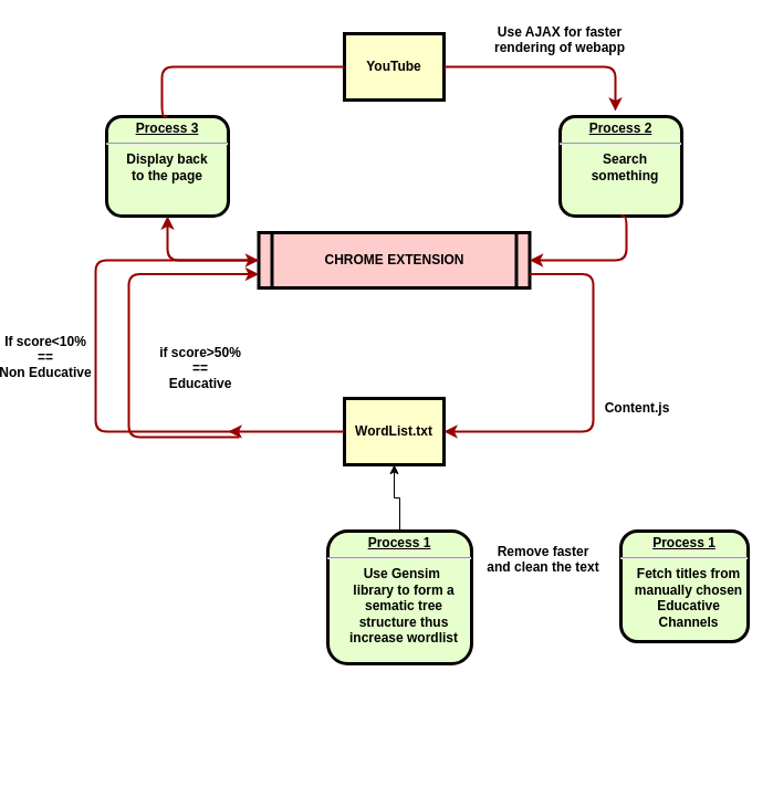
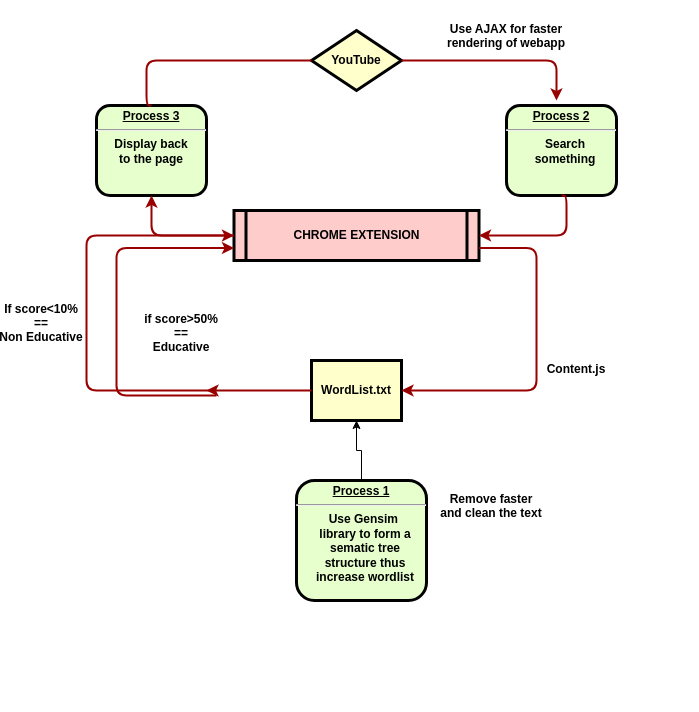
  <mxCell id="0" />
  <mxCell id="1" parent="0" />
  <mxCell id="2" value="&lt;p style=&quot;margin: 0px ; margin-top: 4px ; text-align: center ; text-decoration: underline&quot;&gt;&lt;strong&gt;Process 2&lt;br&gt;&lt;/strong&gt;&lt;/p&gt;&lt;hr&gt;&lt;p style=&quot;margin: 0px ; margin-left: 8px&quot;&gt;Search &lt;br&gt;&lt;/p&gt;&lt;p style=&quot;margin: 0px ; margin-left: 8px&quot;&gt;something&lt;br&gt;&lt;/p&gt;" style="verticalAlign=middle;align=center;overflow=fill;fontSize=12;fontFamily=Helvetica;html=1;rounded=1;fontStyle=1;strokeWidth=3;fillColor=#E6FFCC" vertex="1" parent="1"><mxGeometry x="500" y="105" width="110" height="90" as="geometry" /></mxCell>
- <mxCell id="3" value="YouTube" style="whiteSpace=wrap;align=center;verticalAlign=middle;fontStyle=1;strokeWidth=3;fillColor=#FFFFCC" vertex="1" parent="1"><mxGeometry x="305" y="30" width="90" height="60" as="geometry" /></mxCell>
+ <mxCell id="3" value="YouTube" style="rhombus;whiteSpace=wrap;align=center;verticalAlign=middle;fontStyle=1;strokeWidth=3;fillColor=#FFFFCC;" vertex="1" parent="1"><mxGeometry x="305" y="30" width="90" height="60" as="geometry" /></mxCell>
  <mxCell id="4" value="CHROME EXTENSION" style="shape=process;whiteSpace=wrap;align=center;verticalAlign=middle;size=0.048;fontStyle=1;strokeWidth=3;fillColor=#FFCCCC" vertex="1" parent="1"><mxGeometry x="227.5" y="210" width="245" height="50" as="geometry" /></mxCell>
  <mxCell id="5" value="&lt;p style=&quot;margin: 0px ; margin-top: 4px ; text-align: center ; text-decoration: underline&quot;&gt;&lt;strong&gt;Process 3&lt;br&gt;&lt;/strong&gt;&lt;/p&gt;&lt;hr&gt;&lt;div&gt;Display back &lt;br&gt;&lt;/div&gt;&lt;div&gt;to the page&lt;br&gt;&lt;/div&gt;" style="verticalAlign=middle;align=center;overflow=fill;fontSize=12;fontFamily=Helvetica;html=1;rounded=1;fontStyle=1;strokeWidth=3;fillColor=#E6FFCC" vertex="1" parent="1"><mxGeometry x="90" y="105" width="110" height="90" as="geometry" /></mxCell>
  <mxCell id="6" value="WordList.txt" style="whiteSpace=wrap;align=center;verticalAlign=middle;fontStyle=1;strokeWidth=3;fillColor=#FFFFCC" vertex="1" parent="1"><mxGeometry x="305" y="360" width="90" height="60" as="geometry" /></mxCell>
  <mxCell id="7" value="" style="edgeStyle=elbowEdgeStyle;elbow=horizontal;strokeColor=#990000;strokeWidth=2;entryX=1;entryY=0.5;entryDx=0;entryDy=0;exitX=1;exitY=0.75;exitDx=0;exitDy=0;" edge="1" parent="1" source="4" target="6"><mxGeometry width="100" height="100" relative="1" as="geometry"><mxPoint x="480" y="275" as="sourcePoint" /><mxPoint x="430" y="445" as="targetPoint" /><Array as="points"><mxPoint x="530" y="315" /><mxPoint x="490" y="275" /><mxPoint x="520" y="355" /><mxPoint x="430" y="445" /><mxPoint x="510" y="345" /><mxPoint x="450" y="445" /><mxPoint x="500" y="385" /><mxPoint x="480" y="365" /></Array></mxGeometry></mxCell>
  <mxCell id="8" value="Content.js" style="text;spacingTop=-5;align=center;fontStyle=1" vertex="1" parent="1"><mxGeometry x="555" y="360" width="30" height="20" as="geometry" /></mxCell>
  <mxCell id="9" value="" style="edgeStyle=elbowEdgeStyle;elbow=horizontal;strokeColor=#990000;strokeWidth=2;exitX=0.5;exitY=1;exitDx=0;exitDy=0;entryX=1;entryY=0.5;entryDx=0;entryDy=0;" edge="1" parent="1" source="2" target="4"><mxGeometry width="100" height="100" relative="1" as="geometry"><mxPoint x="535" y="210" as="sourcePoint" /><mxPoint x="480" y="260" as="targetPoint" /><Array as="points"><mxPoint x="560" y="220" /><mxPoint x="545" y="210" /><mxPoint x="575" y="290" /><mxPoint x="485" y="380" /><mxPoint x="565" y="280" /><mxPoint x="505" y="380" /><mxPoint x="555" y="320" /><mxPoint x="535" y="300" /></Array></mxGeometry></mxCell>
  <mxCell id="10" value="" style="edgeStyle=elbowEdgeStyle;elbow=horizontal;strokeColor=#990000;strokeWidth=2;exitX=0.5;exitY=0;exitDx=0;exitDy=0;entryX=0;entryY=0.5;entryDx=0;entryDy=0;endArrow=none;" edge="1" parent="1" source="5" target="3"><mxGeometry width="100" height="100" relative="1" as="geometry"><mxPoint x="185" y="10" as="sourcePoint" /><mxPoint x="300" y="70" as="targetPoint" /><Array as="points"><mxPoint x="140" y="80" /><mxPoint x="175" y="25" /><mxPoint x="205" y="105" /><mxPoint x="115" y="195" /><mxPoint x="195" y="95" /><mxPoint x="135" y="195" /><mxPoint x="185" y="135" /><mxPoint x="165" y="115" /></Array></mxGeometry></mxCell>
  <mxCell id="11" value="" style="edgeStyle=elbowEdgeStyle;elbow=horizontal;strokeColor=#990000;strokeWidth=2;exitX=0;exitY=0.5;exitDx=0;exitDy=0;entryX=0.5;entryY=1;entryDx=0;entryDy=0;" edge="1" parent="1" source="4" target="5"><mxGeometry width="100" height="100" relative="1" as="geometry"><mxPoint x="155" y="200" as="sourcePoint" /><mxPoint x="80" y="265" as="targetPoint" /><Array as="points"><mxPoint x="145" y="230" /><mxPoint x="145" y="215" /><mxPoint x="175" y="295" /><mxPoint x="85" y="385" /><mxPoint x="165" y="285" /><mxPoint x="105" y="385" /><mxPoint x="155" y="325" /><mxPoint x="135" y="305" /></Array></mxGeometry></mxCell>
  <mxCell id="12" value="" style="edgeStyle=elbowEdgeStyle;elbow=horizontal;strokeColor=#990000;strokeWidth=2;exitX=1;exitY=0.5;exitDx=0;exitDy=0;" edge="1" parent="1" source="3"><mxGeometry width="100" height="100" relative="1" as="geometry"><mxPoint x="484" y="50" as="sourcePoint" /><mxPoint x="550" y="100" as="targetPoint" /><Array as="points"><mxPoint x="550" y="70" /><mxPoint x="474" y="65" /><mxPoint x="504" y="145" /><mxPoint x="414" y="235" /><mxPoint x="494" y="135" /><mxPoint x="434" y="235" /><mxPoint x="484" y="175" /><mxPoint x="464" y="155" /></Array></mxGeometry></mxCell>
  <mxCell id="13" value="" style="edgeStyle=elbowEdgeStyle;elbow=horizontal;strokeColor=#990000;strokeWidth=2;exitX=0;exitY=0.5;exitDx=0;exitDy=0;" edge="1" parent="1" source="6"><mxGeometry width="100" height="100" relative="1" as="geometry"><mxPoint x="269" y="380" as="sourcePoint" /><mxPoint x="200" y="390" as="targetPoint" /><Array as="points"><mxPoint x="216" y="440" /><mxPoint x="126" y="530" /><mxPoint x="206" y="430" /><mxPoint x="146" y="530" /><mxPoint x="196" y="470" /><mxPoint x="176" y="450" /></Array></mxGeometry></mxCell>
  <mxCell id="14" value="" style="edgeStyle=elbowEdgeStyle;elbow=horizontal;strokeColor=#990000;strokeWidth=2;entryX=0;entryY=0.75;entryDx=0;entryDy=0;" edge="1" parent="1" target="4"><mxGeometry width="100" height="100" relative="1" as="geometry"><mxPoint x="210" y="395" as="sourcePoint" /><mxPoint x="105" y="345" as="targetPoint" /><Array as="points"><mxPoint x="110" y="340" /><mxPoint x="148.5" y="325" /><mxPoint x="178.5" y="405" /><mxPoint x="88.5" y="495" /><mxPoint x="168.5" y="395" /><mxPoint x="108.5" y="495" /><mxPoint x="158.5" y="435" /><mxPoint x="138.5" y="415" /></Array></mxGeometry></mxCell>
  <mxCell id="15" value="" style="edgeStyle=elbowEdgeStyle;elbow=horizontal;strokeColor=#990000;strokeWidth=2;entryX=0;entryY=0.5;entryDx=0;entryDy=0;" edge="1" parent="1" target="4"><mxGeometry width="100" height="100" relative="1" as="geometry"><mxPoint x="210" y="390" as="sourcePoint" /><mxPoint x="60" y="320" as="targetPoint" /><Array as="points"><mxPoint x="80" y="360" /><mxPoint x="90" y="460" /><mxPoint x="50" y="380" /><mxPoint x="100" y="460" /><mxPoint x="70" y="460" /><mxPoint x="116" y="520" /><mxPoint x="146" y="600" /><mxPoint x="56" y="690" /><mxPoint x="136" y="590" /><mxPoint x="76" y="690" /><mxPoint x="126" y="630" /><mxPoint x="106" y="610" /></Array></mxGeometry></mxCell>
  <mxCell id="16" value="if score&gt;50%&#10;==&#10;Educative &#10;" style="text;spacingTop=-5;align=center;fontStyle=1" vertex="1" parent="1"><mxGeometry x="160" y="310" width="30" height="20" as="geometry" /></mxCell>
  <mxCell id="17" value="If score&lt;10%&#10;==&#10;Non Educative&#10;" style="text;spacingTop=-5;align=center;fontStyle=1" vertex="1" parent="1"><mxGeometry x="20" y="300" width="30" height="20" as="geometry" /></mxCell>
- <mxCell id="18" value="&lt;p style=&quot;margin: 0px ; margin-top: 4px ; text-align: center ; text-decoration: underline&quot;&gt;&lt;strong&gt;Process 1&lt;br&gt;&lt;/strong&gt;&lt;/p&gt;&lt;hr&gt;&lt;p style=&quot;margin: 0px ; margin-left: 8px&quot;&gt;Fetch titles from&lt;/p&gt;&lt;p style=&quot;margin: 0px ; margin-left: 8px&quot;&gt;manually chosen &lt;br&gt;&lt;/p&gt;&lt;p style=&quot;margin: 0px ; margin-left: 8px&quot;&gt;Educative &lt;br&gt;&lt;/p&gt;&lt;p style=&quot;margin: 0px ; margin-left: 8px&quot;&gt;Channels&lt;br&gt;&lt;/p&gt;" style="verticalAlign=middle;align=center;overflow=fill;fontSize=12;fontFamily=Helvetica;html=1;rounded=1;fontStyle=1;strokeWidth=3;fillColor=#E6FFCC" vertex="1" parent="1"><mxGeometry x="555" y="480" width="115" height="100" as="geometry" /></mxCell>
  <mxCell id="19" style="edgeStyle=orthogonalEdgeStyle;rounded=0;orthogonalLoop=1;jettySize=auto;html=1;entryX=0.5;entryY=1;entryDx=0;entryDy=0;" edge="1" parent="1" source="20" target="6"><mxGeometry relative="1" as="geometry"><mxPoint x="355" y="430" as="targetPoint" /></mxGeometry></mxCell>
  <mxCell id="20" value="&lt;p style=&quot;margin: 0px ; margin-top: 4px ; text-align: center ; text-decoration: underline&quot;&gt;&lt;strong&gt;Process 1&lt;br&gt;&lt;/strong&gt;&lt;/p&gt;&lt;hr&gt;&lt;p style=&quot;margin: 0px ; margin-left: 8px&quot;&gt;Use Gensim&amp;nbsp;&lt;/p&gt;&lt;p style=&quot;margin: 0px ; margin-left: 8px&quot;&gt;library to form a&lt;/p&gt;&lt;p style=&quot;margin: 0px ; margin-left: 8px&quot;&gt;sematic tree &lt;br&gt;&lt;/p&gt;&lt;p style=&quot;margin: 0px ; margin-left: 8px&quot;&gt;structure thus &lt;br&gt;&lt;/p&gt;&lt;p style=&quot;margin: 0px ; margin-left: 8px&quot;&gt;increase wordlist&lt;br&gt;&lt;/p&gt;" style="verticalAlign=middle;align=center;overflow=fill;fontSize=12;fontFamily=Helvetica;html=1;rounded=1;fontStyle=1;strokeWidth=3;fillColor=#E6FFCC" vertex="1" parent="1"><mxGeometry x="290" y="480" width="130" height="120" as="geometry" /></mxCell>
  <mxCell id="21" value="Remove faster&#10;and clean the text&#10;" style="text;spacingTop=-5;align=center;fontStyle=1" vertex="1" parent="1"><mxGeometry x="470" y="490" width="30" height="20" as="geometry" /></mxCell>
  <mxCell id="22" value="Use AJAX for faster&#10;rendering of webapp&#10;" style="text;spacingTop=-5;align=center;fontStyle=1" vertex="1" parent="1"><mxGeometry x="485" y="20" width="30" height="20" as="geometry" /></mxCell>
